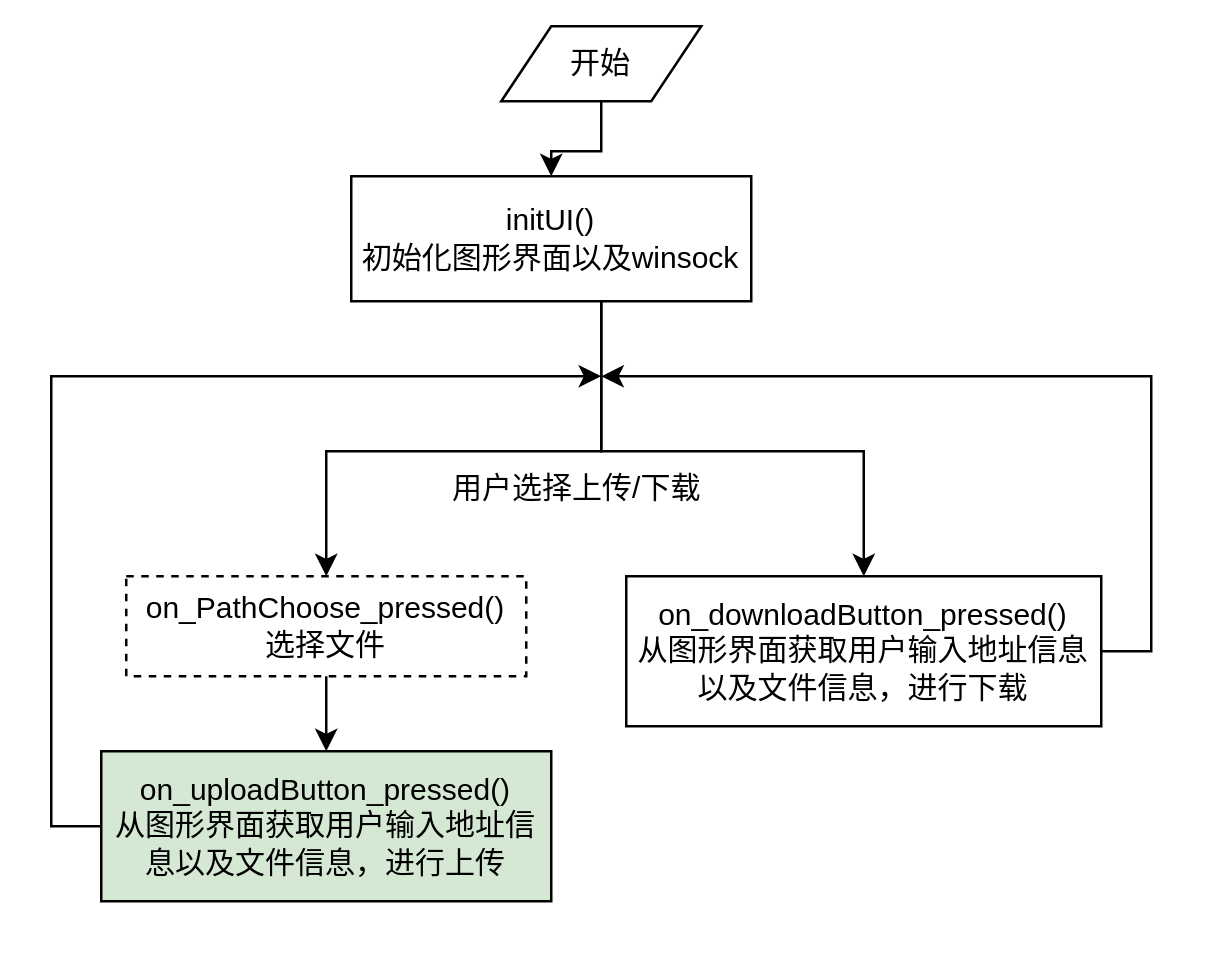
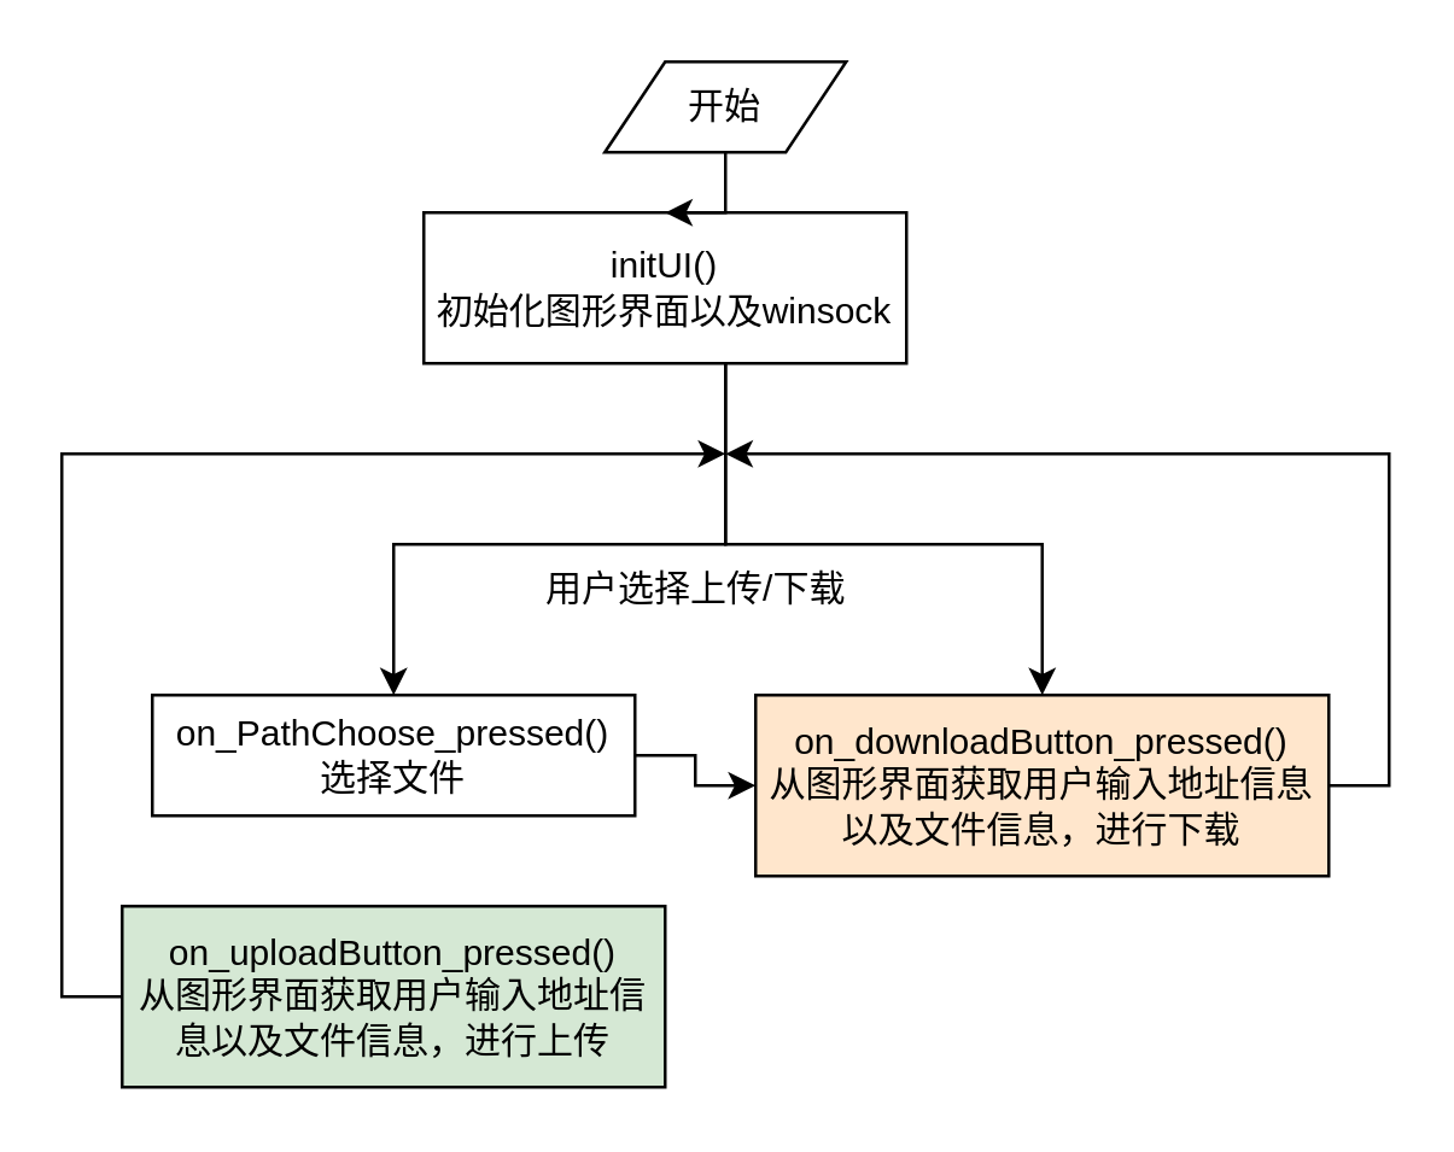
  <mxCell id="0" />
  <mxCell id="1" parent="0" />
  <mxCell id="2" style="edgeStyle=orthogonalEdgeStyle;rounded=0;orthogonalLoop=1;jettySize=auto;html=1;" parent="1" source="3" target="10" edge="1"><mxGeometry relative="1" as="geometry" /></mxCell>
- <mxCell id="3" value="开始" style="shape=parallelogram;perimeter=parallelogramPerimeter;whiteSpace=wrap;html=1;fixedSize=1;" parent="1" vertex="1"><mxGeometry x="200" y="10" width="80" height="30" as="geometry" /></mxCell>
+ <mxCell id="3" value="开始" style="shape=parallelogram;perimeter=parallelogramPerimeter;whiteSpace=wrap;html=1;fixedSize=1;" parent="1" vertex="1"><mxGeometry x="200" y="20" width="80" height="30" as="geometry" /></mxCell>
  <mxCell id="4" style="edgeStyle=orthogonalEdgeStyle;rounded=0;orthogonalLoop=1;jettySize=auto;html=1;" parent="1" source="5" edge="1"><mxGeometry relative="1" as="geometry"><mxPoint x="240" y="150" as="targetPoint" /><Array as="points"><mxPoint x="20" y="330" /><mxPoint x="20" y="150" /></Array></mxGeometry></mxCell>
  <mxCell id="5" value="on_uploadButton_pressed()&lt;br&gt;从图形界面获取用户输入地址信息以及文件信息，进行上传" style="rounded=0;whiteSpace=wrap;html=1;fillColor=#d5e8d4;" parent="1" vertex="1"><mxGeometry x="40" y="300" width="180" height="60" as="geometry" /></mxCell>
  <mxCell id="6" style="edgeStyle=orthogonalEdgeStyle;rounded=0;orthogonalLoop=1;jettySize=auto;html=1;" parent="1" source="7" edge="1"><mxGeometry relative="1" as="geometry"><mxPoint x="240" y="150" as="targetPoint" /><Array as="points"><mxPoint x="460" y="260" /><mxPoint x="460" y="150" /><mxPoint x="240" y="150" /></Array></mxGeometry></mxCell>
- <mxCell id="7" value="&lt;span&gt;on_downloadButton_pressed()&lt;/span&gt;&lt;br&gt;从图形界面获取用户输入地址信息以及文件信息，进行下载" style="rounded=0;whiteSpace=wrap;html=1;" parent="1" vertex="1"><mxGeometry x="250" y="230" width="190" height="60" as="geometry" /></mxCell>
+ <mxCell id="7" value="&lt;span&gt;on_downloadButton_pressed()&lt;/span&gt;&lt;br&gt;从图形界面获取用户输入地址信息以及文件信息，进行下载" style="rounded=0;whiteSpace=wrap;html=1;fillColor=#ffe6cc;" parent="1" vertex="1"><mxGeometry x="250" y="230" width="190" height="60" as="geometry" /></mxCell>
  <mxCell id="8" style="edgeStyle=orthogonalEdgeStyle;rounded=0;orthogonalLoop=1;jettySize=auto;html=1;" parent="1" source="10" target="7" edge="1"><mxGeometry relative="1" as="geometry"><Array as="points"><mxPoint x="240" y="180" /><mxPoint x="345" y="180" /></Array></mxGeometry></mxCell>
  <mxCell id="9" style="edgeStyle=orthogonalEdgeStyle;rounded=0;orthogonalLoop=1;jettySize=auto;html=1;" parent="1" source="10" target="13" edge="1"><mxGeometry relative="1" as="geometry"><Array as="points"><mxPoint x="240" y="180" /><mxPoint x="130" y="180" /></Array></mxGeometry></mxCell>
  <mxCell id="10" value="initUI()&lt;br&gt;初始化图形界面以及winsock" style="whiteSpace=wrap;fillColor=none;gradientColor=none;html=1;" parent="1" vertex="1"><mxGeometry x="140" y="70" width="160" height="50" as="geometry" /></mxCell>
  <mxCell id="11" value="用户选择上传/下载" style="text;html=1;align=center;verticalAlign=middle;resizable=0;points=[];autosize=1;" parent="1" vertex="1"><mxGeometry x="175" y="185" width="110" height="20" as="geometry" /></mxCell>
- <mxCell id="12" style="edgeStyle=orthogonalEdgeStyle;rounded=0;orthogonalLoop=1;jettySize=auto;html=1;" parent="1" source="13" target="5" edge="1"><mxGeometry relative="1" as="geometry" /></mxCell>
- <mxCell id="13" value="on_PathChoose_pressed()&lt;br&gt;选择文件" style="whiteSpace=wrap;fillColor=none;gradientColor=none;html=1;dashed=1;" parent="1" vertex="1"><mxGeometry x="50" y="230" width="160" height="40" as="geometry" /></mxCell>
+ <mxCell id="12" style="edgeStyle=orthogonalEdgeStyle;rounded=0;orthogonalLoop=1;jettySize=auto;html=1;" parent="1" source="13" target="7" edge="1"><mxGeometry relative="1" as="geometry" /></mxCell>
+ <mxCell id="13" value="on_PathChoose_pressed()&lt;br&gt;选择文件" style="whiteSpace=wrap;fillColor=none;gradientColor=none;html=1;" parent="1" vertex="1"><mxGeometry x="50" y="230" width="160" height="40" as="geometry" /></mxCell>
